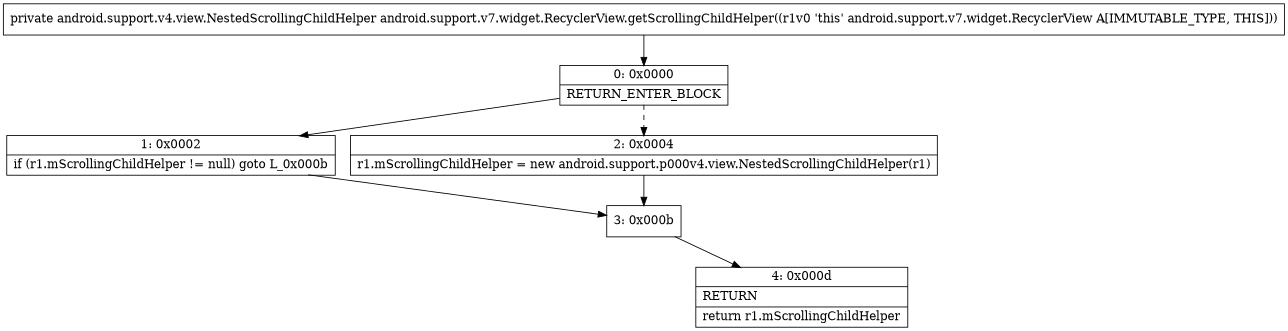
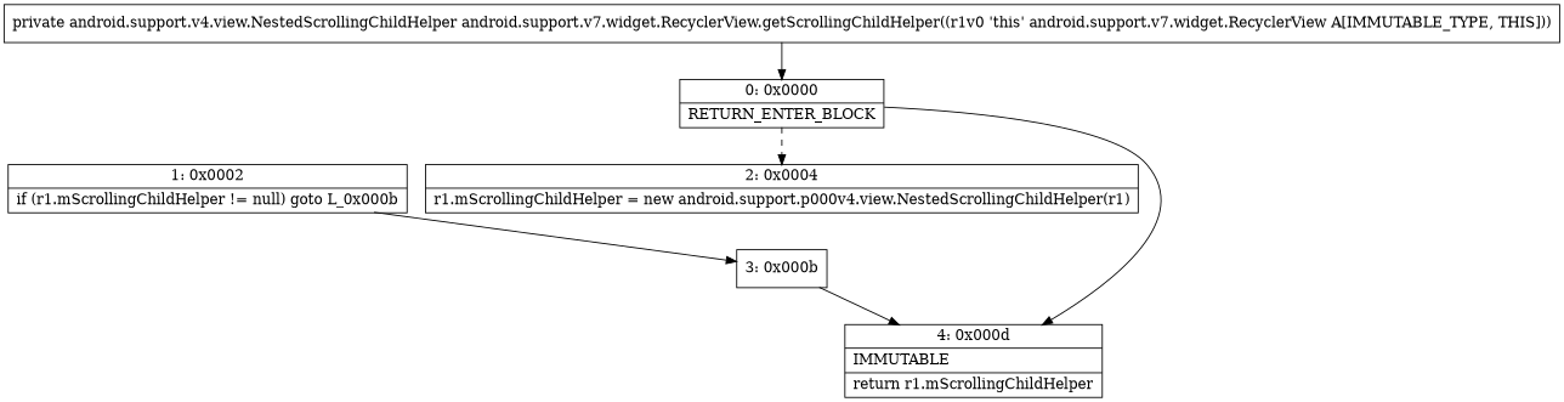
  digraph {
    node [shape=record]
    n1 [label="{0\:\ 0x0000|RETURN_ENTER_BLOCK\l}"]
    n2 [label="{1\:\ 0x0002|if (r1.mScrollingChildHelper != null) goto L_0x000b\l}"]
    n3 [label="{2\:\ 0x0004|r1.mScrollingChildHelper = new android.support.p000v4.view.NestedScrollingChildHelper(r1)\l}"]
    n4 [label="{3\:\ 0x000b}"]
-   n5 [label="{4\:\ 0x000d|RETURN\l|return r1.mScrollingChildHelper\l}"]
+   n5 [label="{4\:\ 0x000d|IMMUTABLE\l|return r1.mScrollingChildHelper\l}"]
    n6 [label="{private android.support.v4.view.NestedScrollingChildHelper android.support.v7.widget.RecyclerView.getScrollingChildHelper((r1v0 'this' android.support.v7.widget.RecyclerView A[IMMUTABLE_TYPE, THIS])) }"]
-   n1 -> n2
+   n1 -> n5
    n1 -> n3 [style=dashed]
    n2 -> n4
-   n3 -> n4
    n4 -> n5
    n6 -> n1
  }
